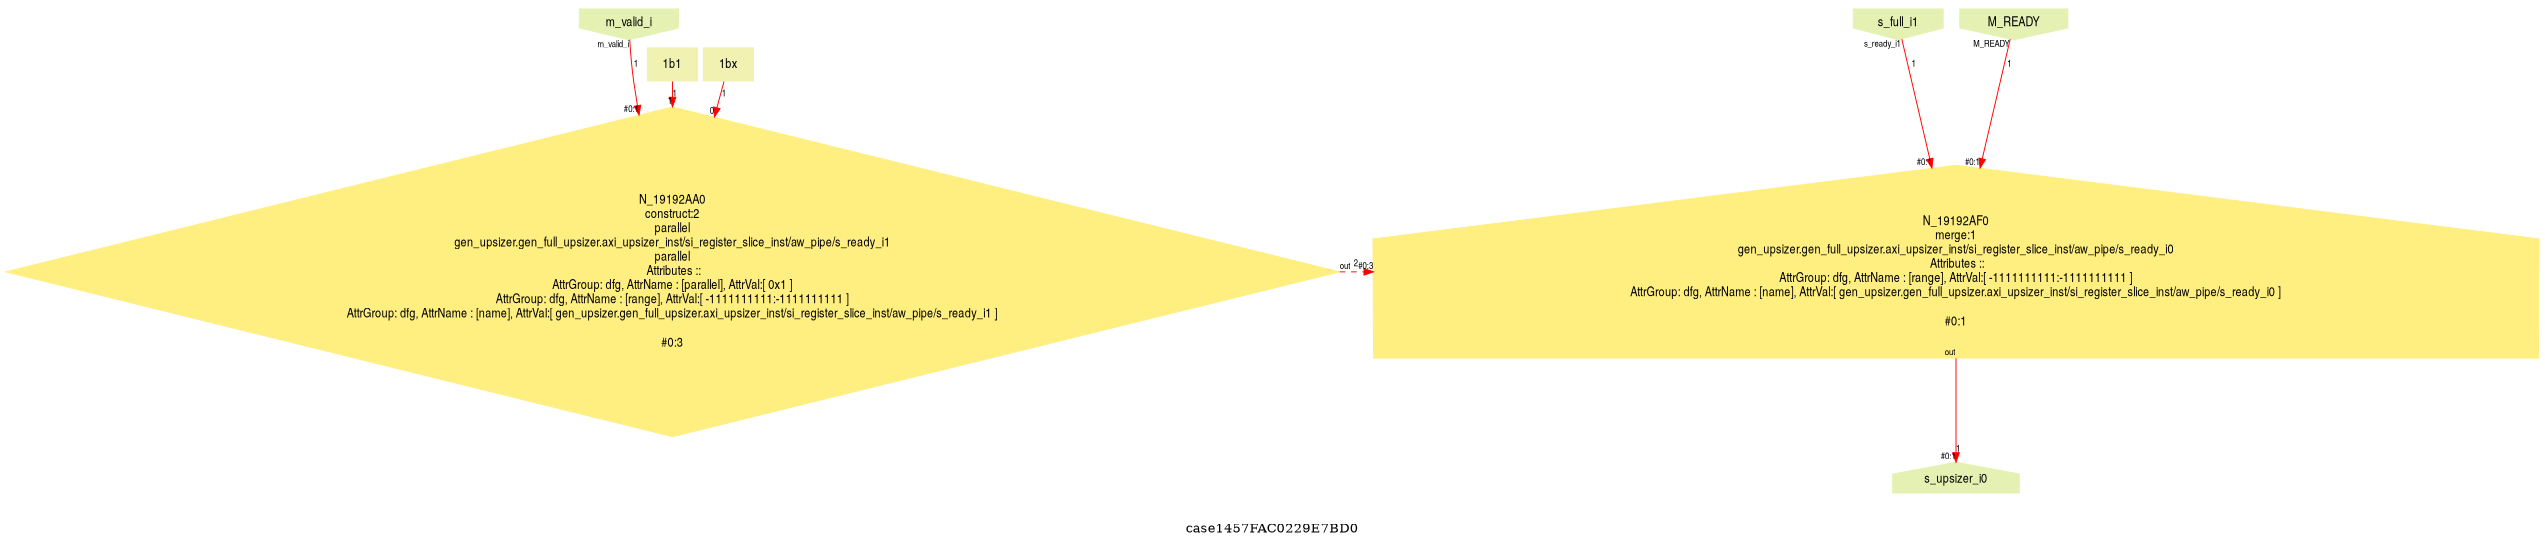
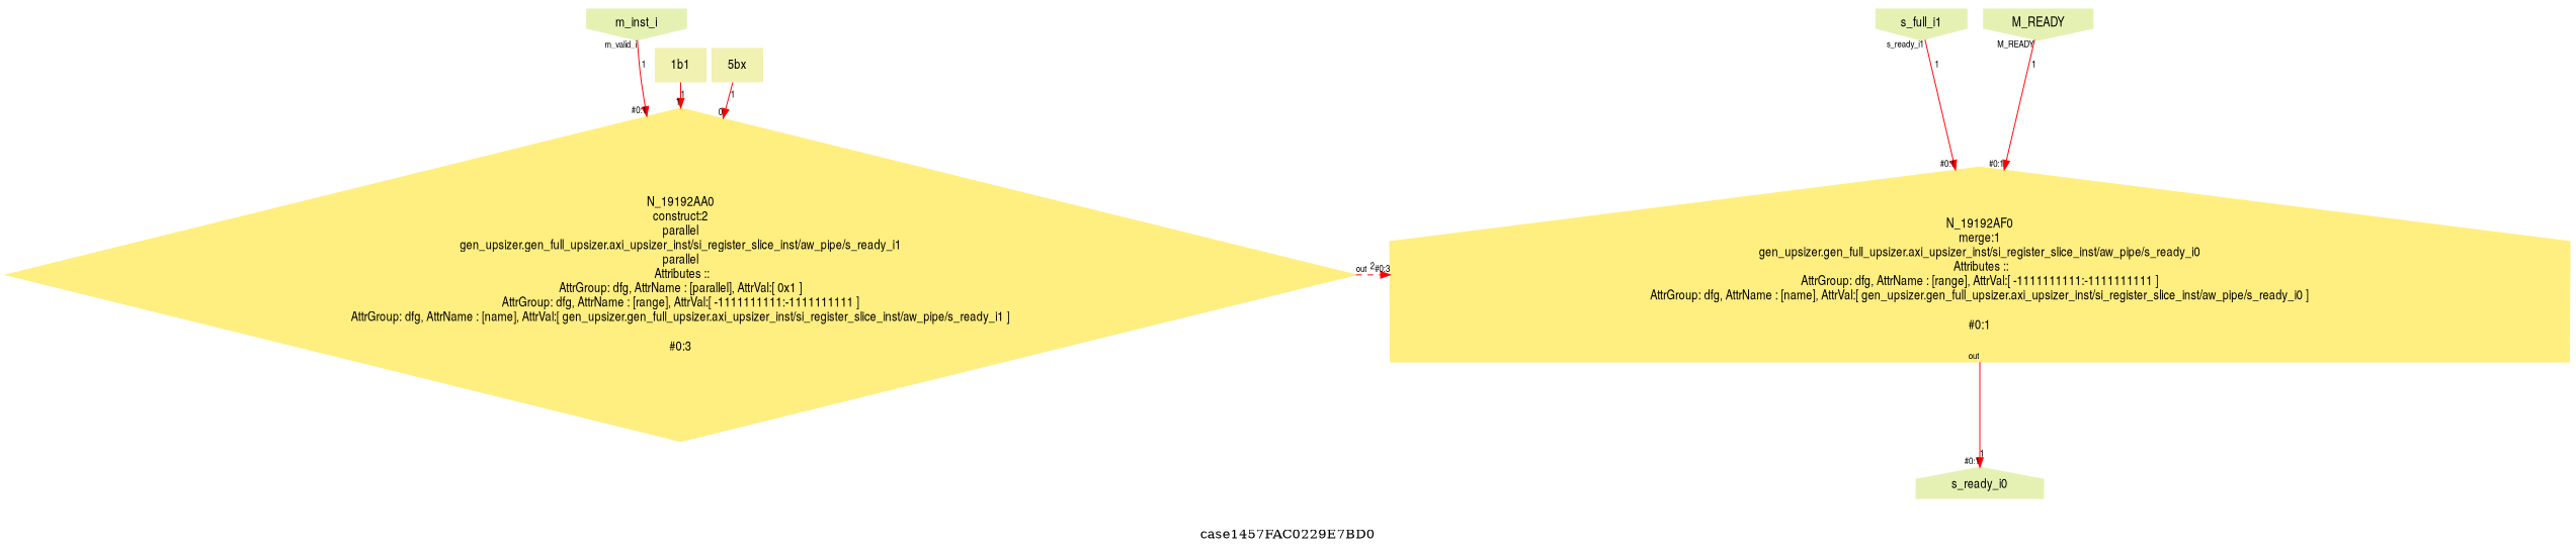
  digraph {
    label=case1457FAC0229E7BD0
    ranksep=0.1
    splines=true
    node [color="#e4f1b2" fontname=helveticanarrow shape=invhouse style=filled]
    edge [color="#ff0000" fontname=helveticanarrow fontsize=10 headlabel="#0:1"]
-   n1 [label=m_valid_i]
+   n1 [label=m_inst_i]
    n2 [label=s_full_i1]
    n3 [label=M_READY]
-   n4 [label=s_upsizer_i0 shape=house]
+   n4 [label=s_ready_i0 shape=house]
    n5 [color="#ffee80" label="N_19192AA0\nconstruct:2\nparallel\ngen_upsizer.gen_full_upsizer.axi_upsizer_inst/si_register_slice_inst/aw_pipe/s_ready_i1\nparallel\n Attributes ::\nAttrGroup: dfg, AttrName : [parallel], AttrVal:[ 0x1 ]\nAttrGroup: dfg, AttrName : [range], AttrVal:[ -1111111111:-1111111111 ]\nAttrGroup: dfg, AttrName : [name], AttrVal:[ gen_upsizer.gen_full_upsizer.axi_upsizer_inst/si_register_slice_inst/aw_pipe/s_ready_i1 ]\n\n#0:3\n" shape=diamond]
    n6 [color="#ffee80" label="N_19192AF0\nmerge:1\ngen_upsizer.gen_full_upsizer.axi_upsizer_inst/si_register_slice_inst/aw_pipe/s_ready_i0\n Attributes ::\nAttrGroup: dfg, AttrName : [range], AttrVal:[ -1111111111:-1111111111 ]\nAttrGroup: dfg, AttrName : [name], AttrVal:[ gen_upsizer.gen_full_upsizer.axi_upsizer_inst/si_register_slice_inst/aw_pipe/s_ready_i0 ]\n\n#0:1\n" shape=house]
    n7 [color="#f1f1b2" label="1b1" shape=plaintext]
-   n8 [color="#f1f1b2" label="1bx" shape=plaintext]
+   n8 [color="#f1f1b2" label="5bx" shape=plaintext]
    subgraph sub_1 {
      rank=source
      n1
      n2
      n3
    }
    subgraph sub_2 {
      rank=sink
      n4
    }
    subgraph sub_3 {
      rank=same
      n5
      n6
    }
    n1 -> n5 [label=1 taillabel=m_valid_i]
    n2 -> n6 [label=1 taillabel=s_ready_i1]
    n3 -> n6 [label=1 taillabel=M_READY]
    n5 -> n6 [constraint=false headlabel="#0:3" label=2 style=dashed taillabel=out]
    n6 -> n4 [label=1 taillabel=out]
    n7 -> n5 [headlabel=1 label=1]
    n8 -> n5 [headlabel=0 label=1]
  }
